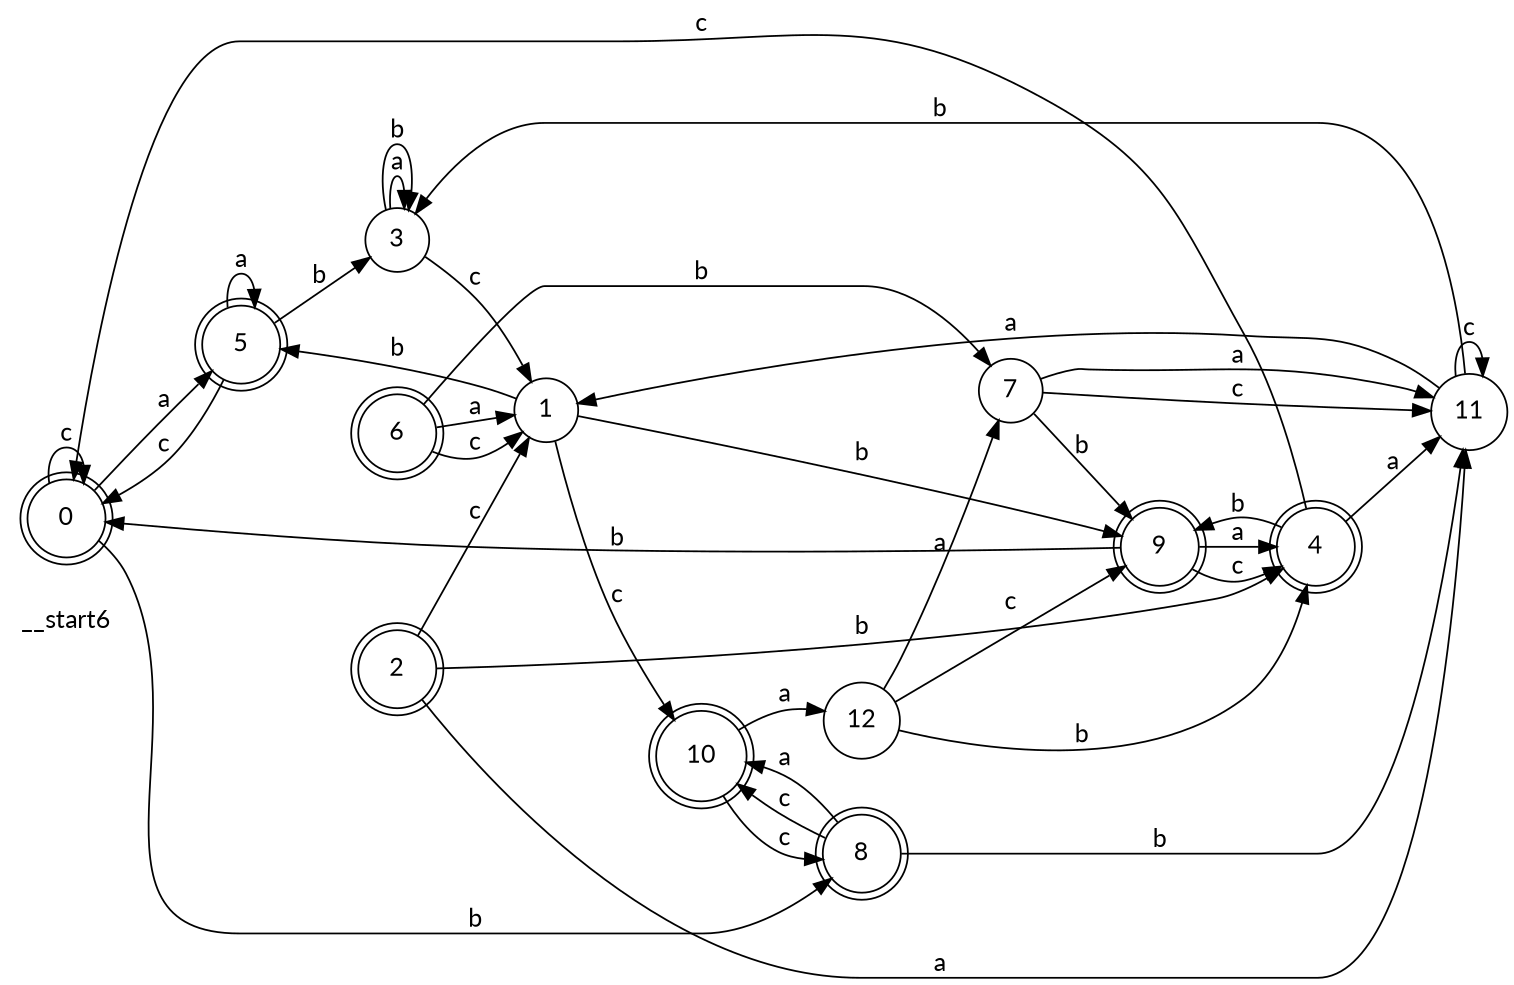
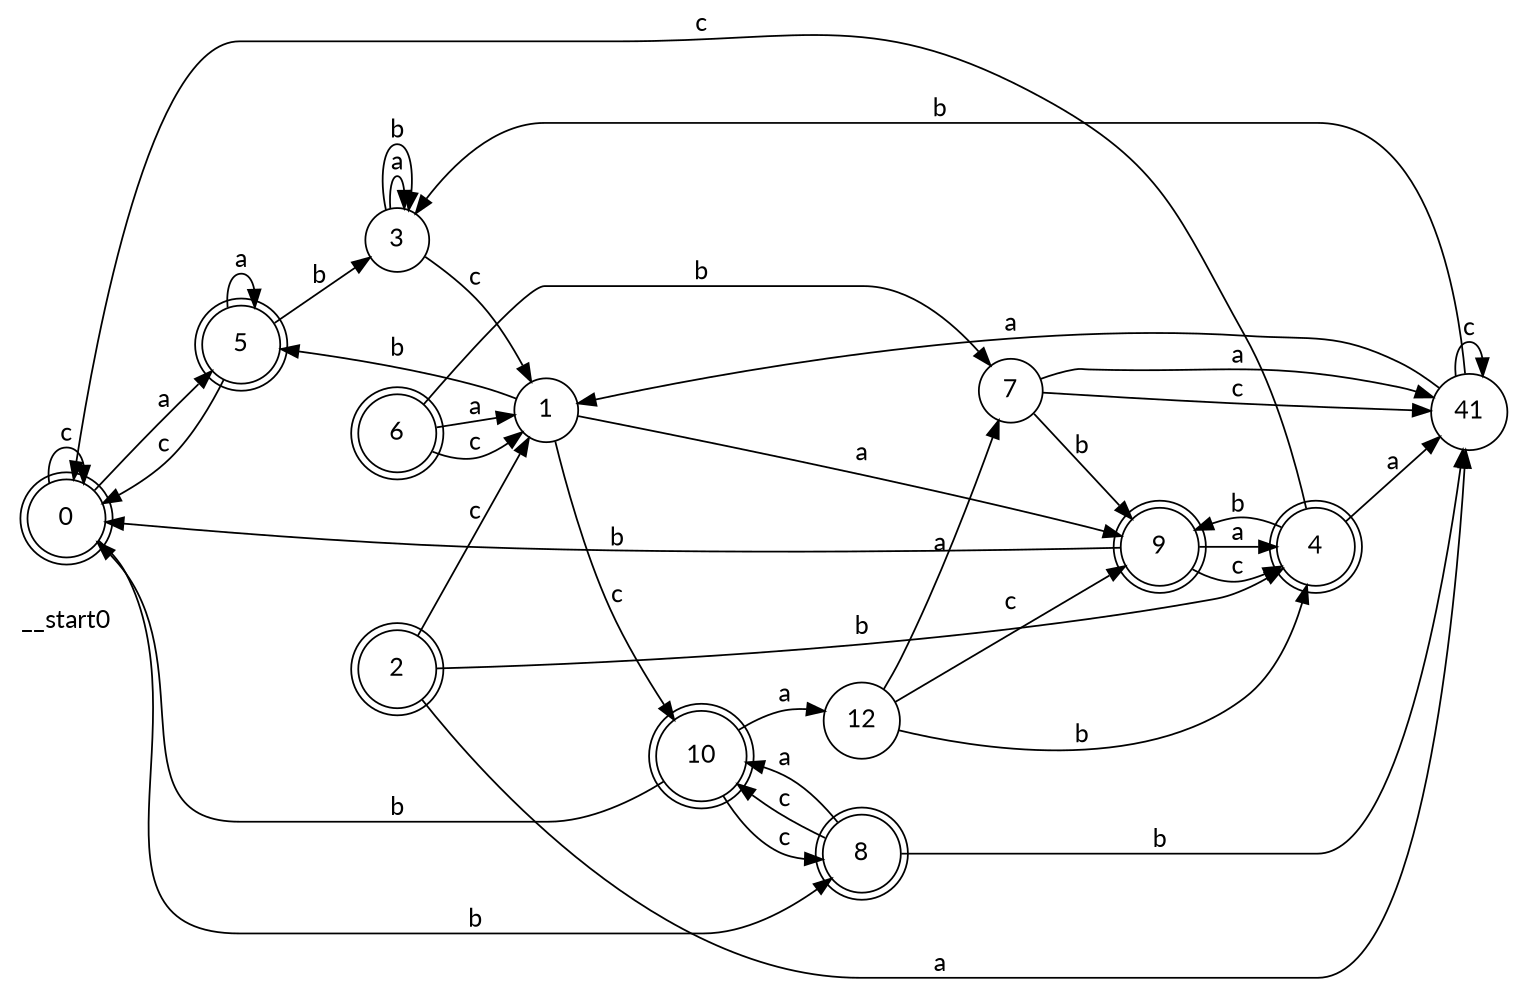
  digraph {
    fontname=Lato
    rankdir=LR
    node [fontname=Lato shape=doublecircle color=black fillcolor=white style="rounded,filled"]
    edge [fontname=Lato]
-   __start0 [shape=none label=__start6 color="" fillcolor="" style=""]
+   __start0 [shape=none color="" fillcolor="" style=""]
    n2 [label=0]
    n3 [label=5]
    n4 [label=8]
    n5 [label=3 shape=circle style=filled]
    n6 [label=10]
-   n7 [label=11 shape=circle style=filled]
+   n7 [label=41 shape=circle style=filled]
    n8 [label=1 shape=circle style=filled]
    n9 [label=9]
    n10 [label=4]
    n11 [label=12 shape=circle style=filled]
    n12 [label=2]
    n13 [label=6]
    n14 [label=7 shape=circle style=filled]
    n2 -> n2 [label=c]
    n2 -> n3 [label=a]
    n2 -> n4 [label=b]
    n3 -> n2 [label=c]
    n3 -> n3 [label=a]
    n3 -> n5 [label=b]
    n4 -> n6 [label=a]
    n4 -> n6 [label=c]
    n4 -> n7 [label=b]
    n5 -> n5 [label=a]
    n5 -> n5 [label=b]
    n5 -> n8 [label=c]
+   n6 -> n2 [label=b]
    n6 -> n4 [label=c]
    n6 -> n11 [label=a]
    n7 -> n5 [label=b]
    n7 -> n7 [label=c]
    n7 -> n8 [label=a]
    n8 -> n3 [label=b]
    n8 -> n6 [label=c]
-   n8 -> n9 [label=b]
+   n8 -> n9 [label=a]
    n9 -> n2 [label=b]
    n9 -> n10 [label=a]
    n9 -> n10 [label=c]
    n10 -> n2 [label=c]
    n10 -> n7 [label=a]
    n10 -> n9 [label=b]
    n11 -> n9 [label=c]
    n11 -> n10 [label=b]
    n11 -> n14 [label=a]
    n12 -> n7 [label=a]
    n12 -> n8 [label=c]
    n12 -> n10 [label=b]
    n13 -> n8 [label=a]
    n13 -> n8 [label=c]
    n13 -> n14 [label=b]
    n14 -> n7 [label=a]
    n14 -> n7 [label=c]
    n14 -> n9 [label=b]
  }
